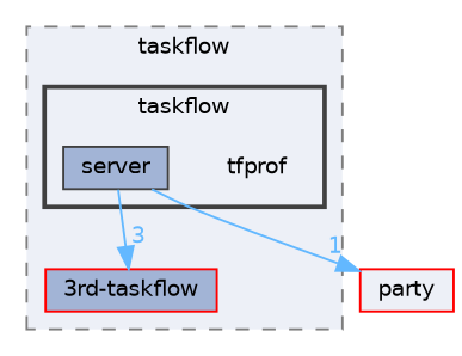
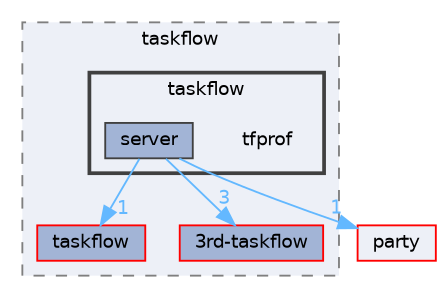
  digraph {
    compound=true
    node [fontname=Helvetica fontsize=10 shape=box color=red fillcolor="#a2b4d6" style=filled]
    edge [color=steelblue1 fontcolor=steelblue1 fontname=Helvetica fontsize=10 headlabel=1 labeldistance=1.5 labelfontname=Helvetica labelfontsize=10]
    n1 [height=0.2 label=tfprof shape=plaintext width=0.4 color="" fillcolor="" style=""]
    n2 [color=grey25 height=0.2 label=server width=0.4]
+   n3 [height=0.2 label=taskflow width=0.4]
    n4 [height=0.2 label="3rd-taskflow" width=0.4]
    n5 [fillcolor="#edf0f7" height=0.2 label=party width=0.4]
    subgraph cluster_1 {
      bgcolor="#edf0f7"
      fontname=Helvetica
      fontsize=10
      label=taskflow
      pencolor=grey50
      style="filled,dashed"
+     n3
      n4
      subgraph cluster_2 {
        bgcolor="#edf0f7"
        fontname=Helvetica
        fontsize=10
        label=taskflow
        pencolor=grey25
        style="filled,bold"
        n1
        n2
      }
    }
+   n2 -> n3
    n2 -> n4 [headlabel=3]
    n2 -> n5
  }
